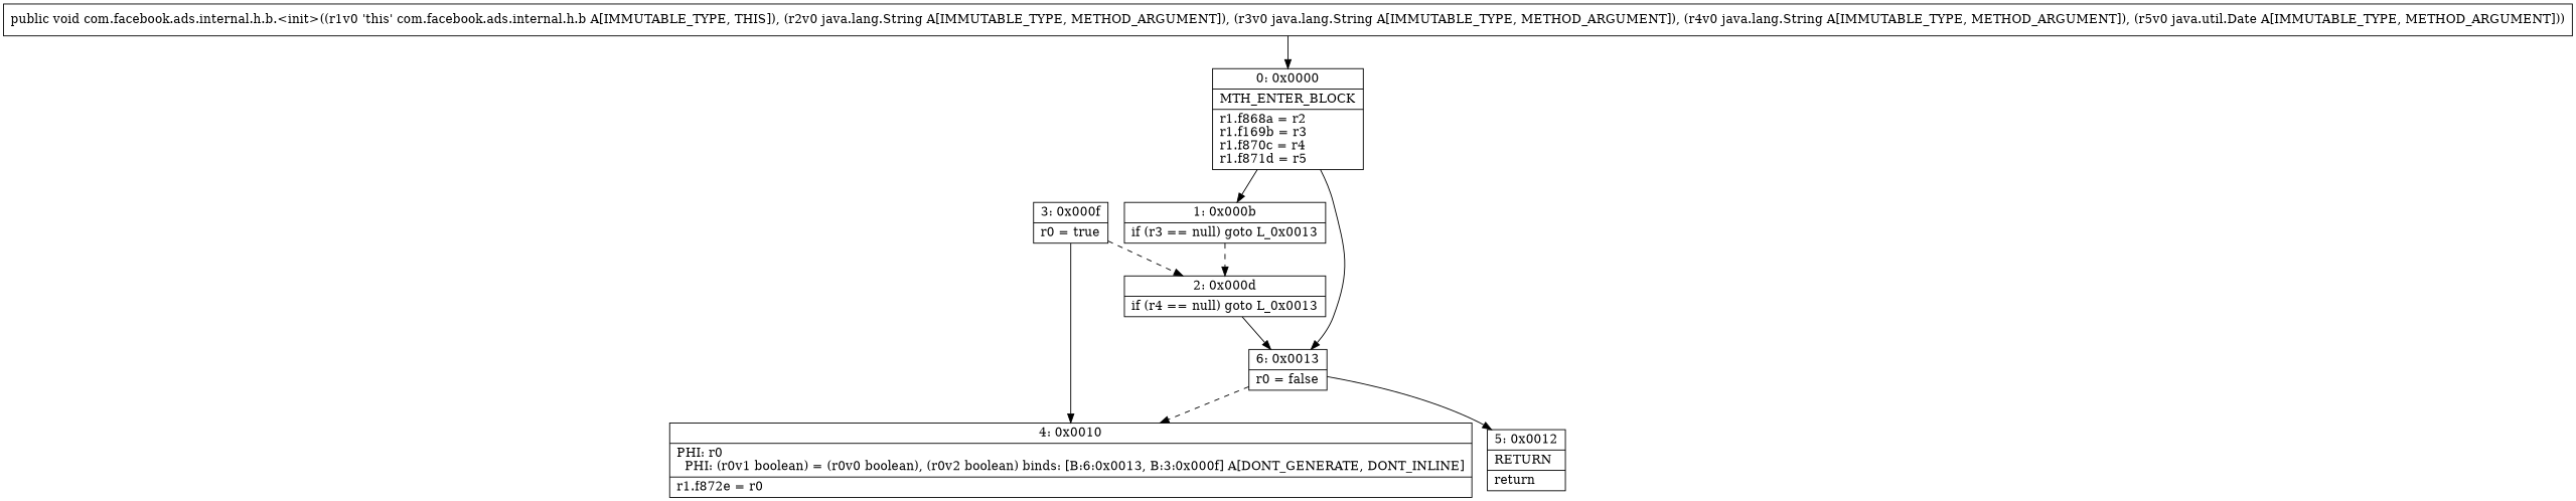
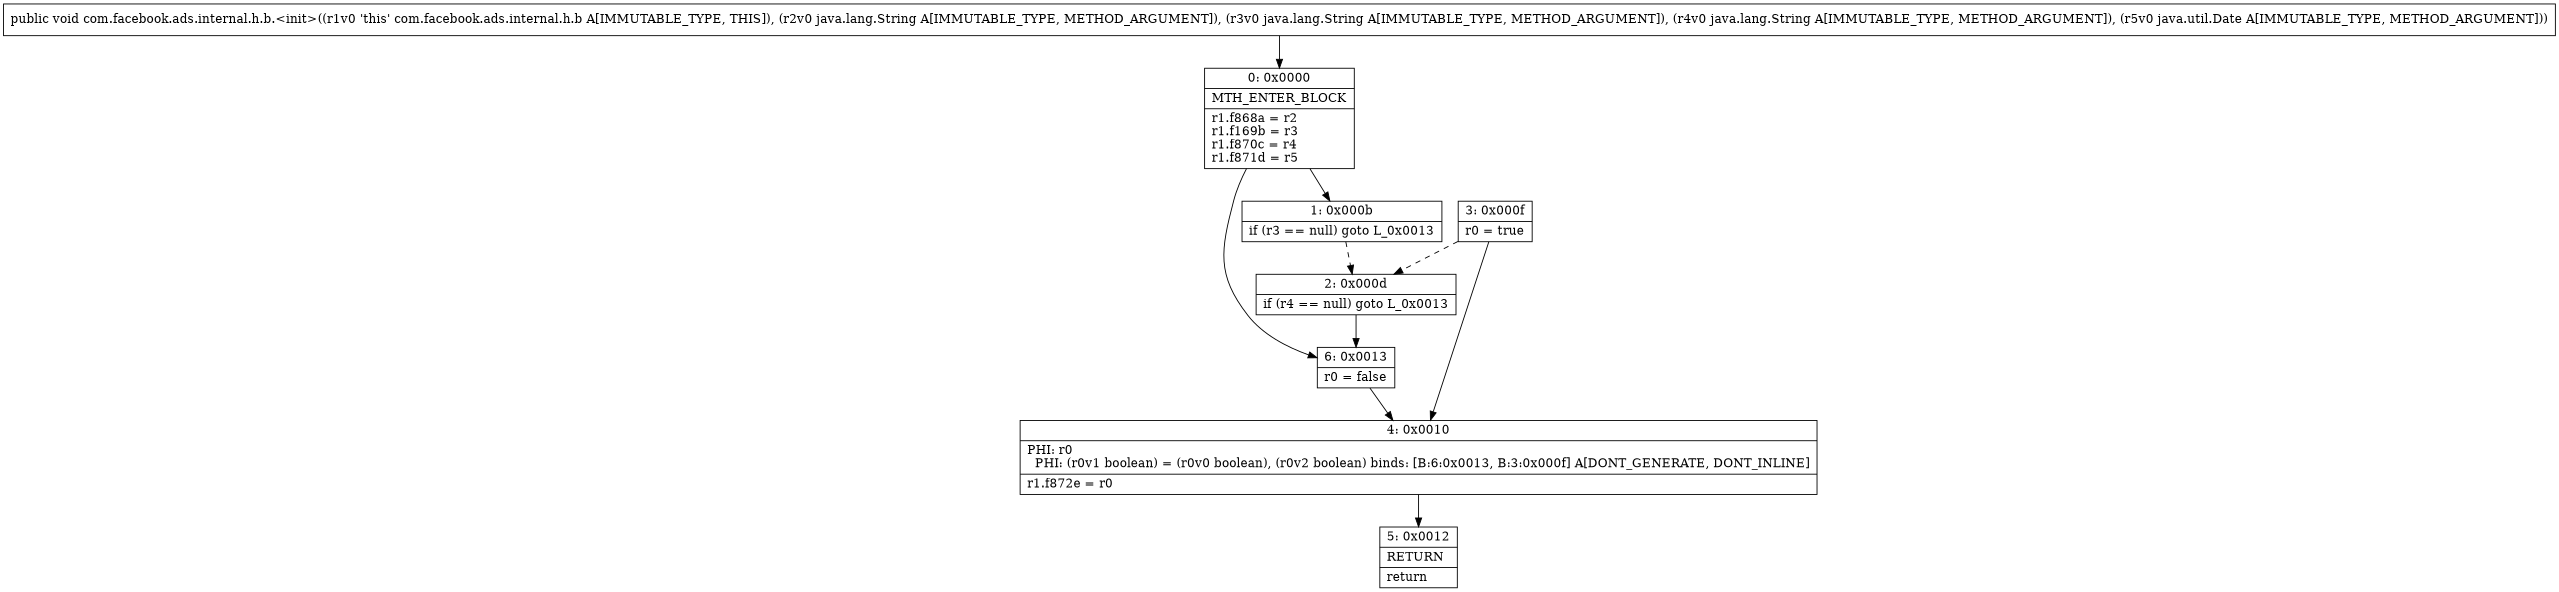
  digraph {
    node [shape=record]
    n1 [label="{0\:\ 0x0000|MTH_ENTER_BLOCK\l|r1.f868a = r2\lr1.f169b = r3\lr1.f870c = r4\lr1.f871d = r5\l}"]
    n2 [label="{1\:\ 0x000b|if (r3 == null) goto L_0x0013\l}"]
    n3 [label="{6\:\ 0x0013|r0 = false\l}"]
    n4 [label="{2\:\ 0x000d|if (r4 == null) goto L_0x0013\l}"]
    n5 [label="{4\:\ 0x0010|PHI: r0 \l  PHI: (r0v1 boolean) = (r0v0 boolean), (r0v2 boolean) binds: [B:6:0x0013, B:3:0x000f] A[DONT_GENERATE, DONT_INLINE]\l|r1.f872e = r0\l}"]
    n6 [label="{3\:\ 0x000f|r0 = true\l}"]
    n7 [label="{5\:\ 0x0012|RETURN\l|return\l}"]
    n8 [label="{public void com.facebook.ads.internal.h.b.\<init\>((r1v0 'this' com.facebook.ads.internal.h.b A[IMMUTABLE_TYPE, THIS]), (r2v0 java.lang.String A[IMMUTABLE_TYPE, METHOD_ARGUMENT]), (r3v0 java.lang.String A[IMMUTABLE_TYPE, METHOD_ARGUMENT]), (r4v0 java.lang.String A[IMMUTABLE_TYPE, METHOD_ARGUMENT]), (r5v0 java.util.Date A[IMMUTABLE_TYPE, METHOD_ARGUMENT])) }"]
    n1 -> n2
    n1 -> n3
    n2 -> n4 [style=dashed]
-   n3 -> n5 [style=dashed]
+   n3 -> n5
    n4 -> n3
-   n3 -> n7
+   n5 -> n7
    n6 -> n4 [style=dashed]
    n6 -> n5
    n8 -> n1
  }
